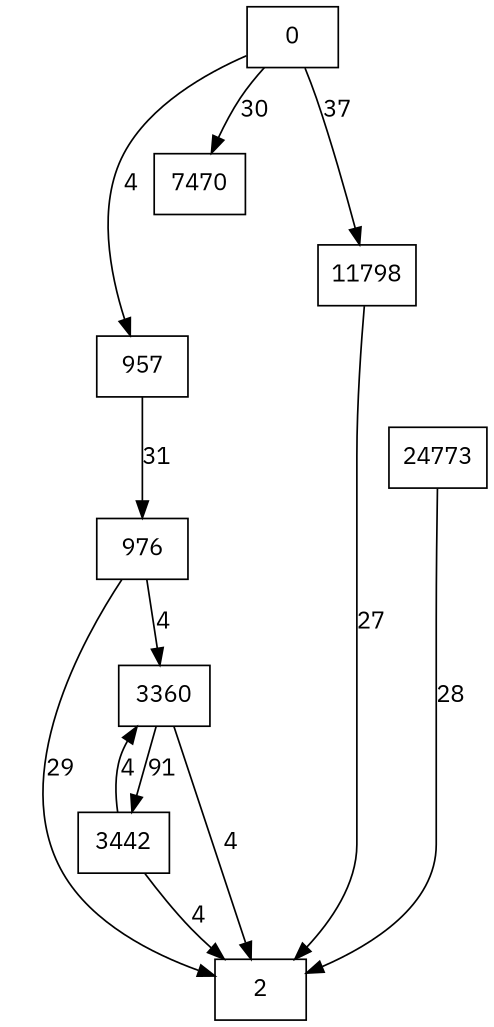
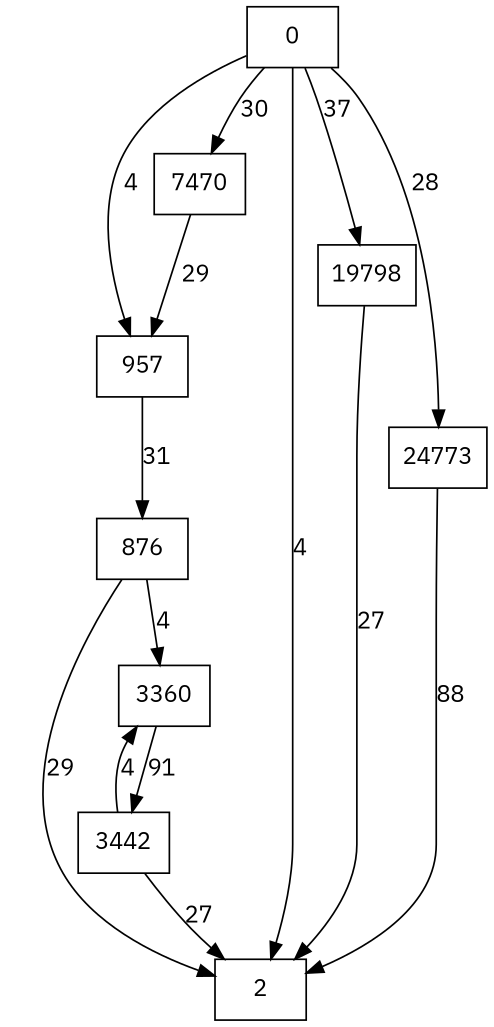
  digraph {
    fontname="IBM Plex Sans"
    rankdir=TB
    node [fontname="IBM Plex Sans" shape=rectangle]
    edge [fontname="IBM Plex Sans"]
    957
-   976
+   976 [label=876]
    3360
    n4 [label=2]
    3442
    7470
-   19798 [label=11798]
+   19798
    24773
    0
    957 -> 976 [label=31]
    976 -> 3360 [label=4]
    976 -> n4 [label=29]
    3360 -> 3442 [label=91]
    3442 -> 3360 [label=4]
-   3442 -> n4 [label=4]
+   3442 -> n4 [label=27]
+   7470 -> 957 [label=29]
    19798 -> n4 [label=27]
-   24773 -> n4 [label=28]
+   24773 -> n4 [label=88]
    0 -> 957 [label=4]
-   3360 -> n4 [label=4]
+   0 -> n4 [label=4]
    0 -> 7470 [label=30]
    0 -> 19798 [label=37]
+   0 -> 24773 [label=28]
  }
